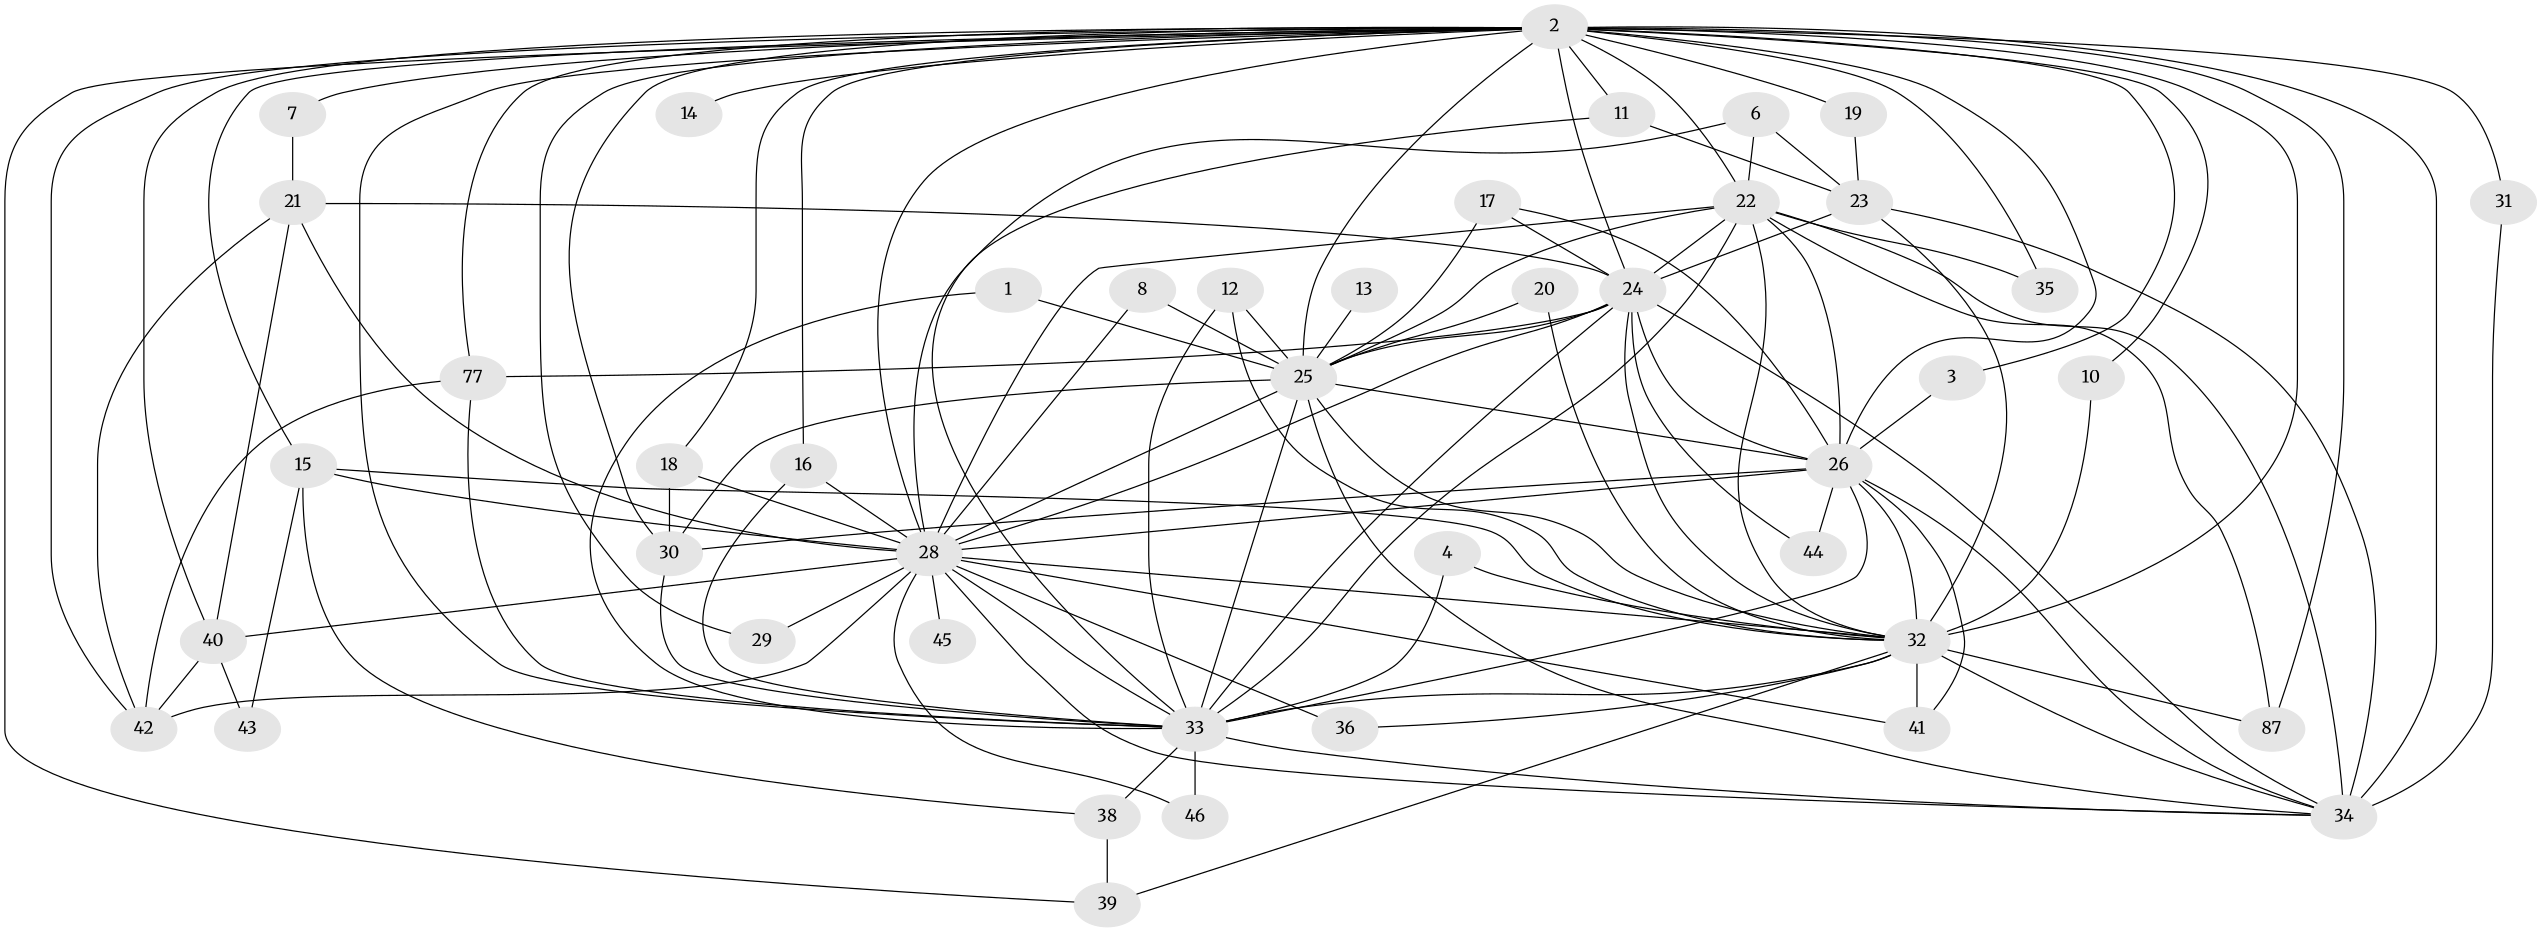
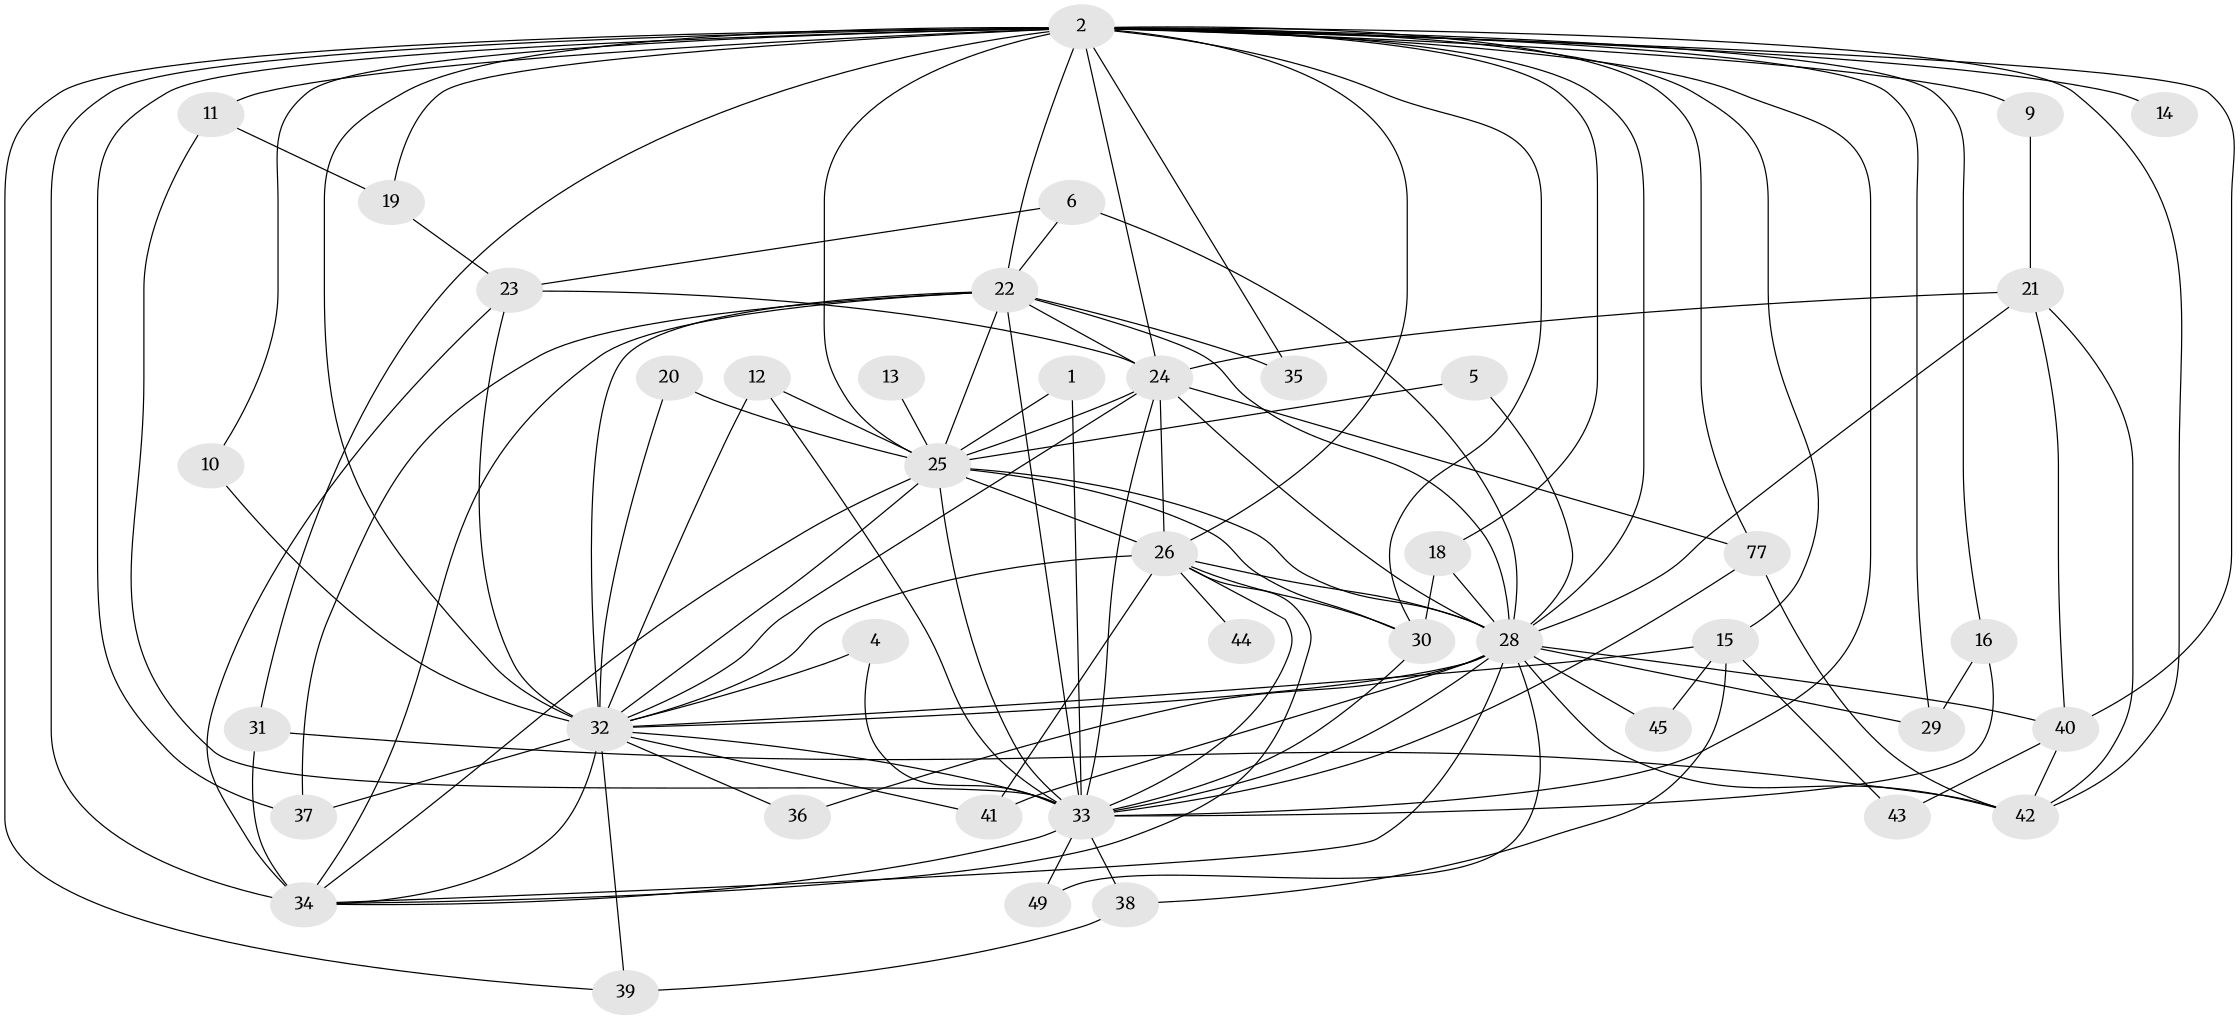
  graph {
    fontname=Merriweather
    node [color=gray90 fontname=Merriweather style=filled]
    edge [fontname=Merriweather weight=1.0]
    1
    25
    33
    26
    28
    30
    32
    34
    38
-   46
+   46 [label=49]
    2
-   3
-   9 [label=7]
+   9
    10
    11
    14
    15
    16
    18
    19
    22
    24
    n23 [label=77]
    29
    31
    35
-   37 [label=87]
+   37
    39
    40
    42
    21
    23
    43
    44
    41
    36
    45
    4
-   5 [label=8]
+   5
    6
    12
    13
-   17
    20
    1 -- 25
    1 -- 33
    25 -- 33
    25 -- 26 [weight=2.0]
    25 -- 28
    25 -- 30
    25 -- 32
    25 -- 34
    33 -- 34
    33 -- 38 [weight=2.0]
    33 -- 46
    26 -- 33 [weight=2.0]
    26 -- 28
    26 -- 30 [weight=2.0]
    26 -- 32
    26 -- 34
    26 -- 44
    26 -- 41
    28 -- 33
    28 -- 32
    28 -- 34
    28 -- 46
    28 -- 29
    28 -- 40
    28 -- 42
    28 -- 41
    28 -- 36
    28 -- 45
    30 -- 33
    32 -- 33 [weight=2.0]
    32 -- 34
    32 -- 37
    32 -- 39
    32 -- 41
    32 -- 36
    38 -- 39
    2 -- 25 [weight=4.0]
    2 -- 33 [weight=2.0]
    2 -- 26 [weight=2.0]
    2 -- 28 [weight=3.0]
    2 -- 30
    2 -- 32 [weight=5.0]
    2 -- 34 [weight=4.0]
-   2 -- 3
    2 -- 9
    2 -- 10
    2 -- 11
    2 -- 14
    2 -- 15
    2 -- 16
    2 -- 18
    2 -- 19
    2 -- 22 [weight=2.0]
    2 -- 24 [weight=2.0]
    2 -- n23
    2 -- 29
    2 -- 31
    2 -- 35
    2 -- 37
    2 -- 39
    2 -- 40 [weight=2.0]
    2 -- 42
-   3 -- 26
    9 -- 21
    10 -- 32
    11 -- 33
-   11 -- 23
-   15 -- 28
+   11 -- 19
+   15 -- 45
    15 -- 32
    15 -- 38
    15 -- 43
    16 -- 33
-   16 -- 28
+   16 -- 29
    18 -- 28
    18 -- 30
    19 -- 23
    22 -- 25 [weight=2.0]
    22 -- 33 [weight=2.0]
-   22 -- 26 [weight=2.0]
    22 -- 28 [weight=2.0]
    22 -- 32 [weight=2.0]
    22 -- 34
    22 -- 24
    22 -- 35
    22 -- 37
    24 -- 25
    24 -- 33
    24 -- 26
    24 -- 28
    24 -- 32
-   24 -- 34
    24 -- n23
-   24 -- 44
    n23 -- 33
    n23 -- 42
    31 -- 34
+   31 -- 42
    40 -- 42
    40 -- 43
    21 -- 28
    21 -- 24
    21 -- 40
    21 -- 42
    23 -- 32 [weight=3.0]
    23 -- 34
    23 -- 24
    4 -- 33 [weight=2.0]
    4 -- 32
    5 -- 25
    5 -- 28
    6 -- 28
    6 -- 22
    6 -- 23
    12 -- 25
    12 -- 33
    12 -- 32
    13 -- 25
-   17 -- 25
-   17 -- 26
-   17 -- 24
    20 -- 25
    20 -- 32
  }
